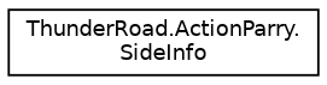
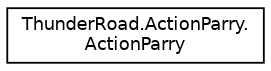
  digraph {
    rankdir=LR
-   n1 [color=black fillcolor=white fontname=Helvetica fontsize=10 height=0.2 label="ThunderRoad.ActionParry.\lSideInfo" shape=record style=filled width=0.4]
+   n1 [color=black fillcolor=white fontname=Helvetica fontsize=10 height=0.2 label="ThunderRoad.ActionParry.\lActionParry" shape=record style=filled width=0.4]
  }
